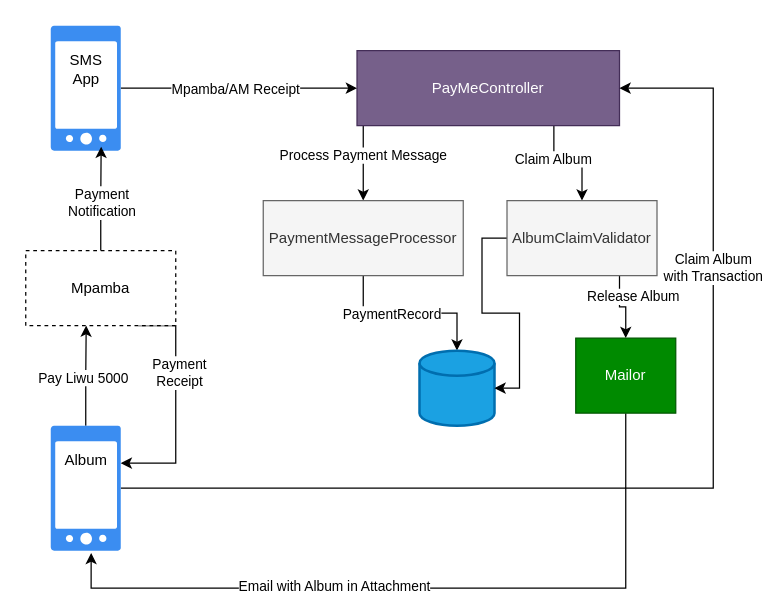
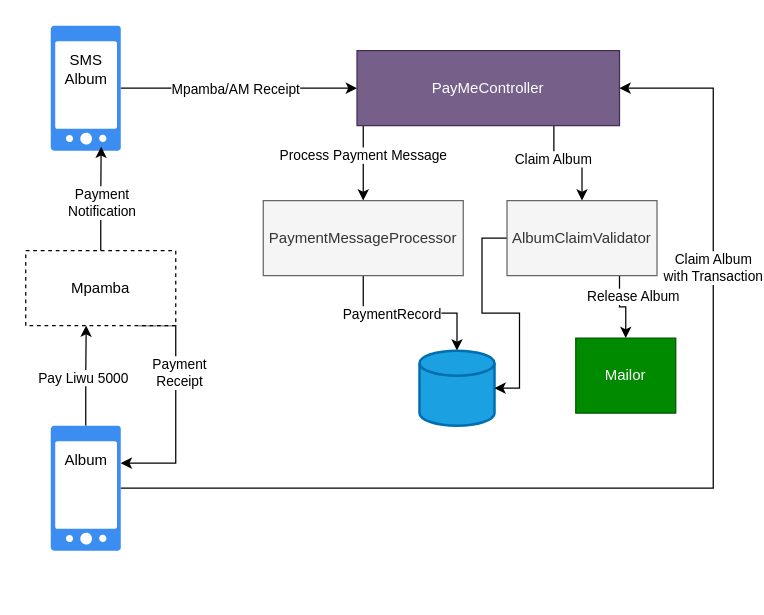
  <mxCell id="0" />
  <mxCell id="1" parent="0" />
  <mxCell id="2" value="Process Payment Message" style="edgeStyle=orthogonalEdgeStyle;rounded=0;orthogonalLoop=1;jettySize=auto;html=1;entryX=0.5;entryY=0;entryDx=0;entryDy=0;exitX=0.087;exitY=0.997;exitDx=0;exitDy=0;exitPerimeter=0;" parent="1" source="5" target="11" edge="1"><mxGeometry relative="1" as="geometry"><mxPoint x="290" y="110" as="sourcePoint" /><Array as="points"><mxPoint x="290" y="100" /></Array></mxGeometry></mxCell>
  <mxCell id="3" style="edgeStyle=orthogonalEdgeStyle;rounded=0;orthogonalLoop=1;jettySize=auto;html=1;exitX=0.75;exitY=1;exitDx=0;exitDy=0;entryX=0.5;entryY=0;entryDx=0;entryDy=0;" parent="1" source="5" target="26" edge="1"><mxGeometry relative="1" as="geometry" /></mxCell>
  <mxCell id="4" value="Claim Album" style="edgeLabel;html=1;align=center;verticalAlign=middle;resizable=0;points=[];" parent="3" vertex="1" connectable="0"><mxGeometry x="-0.374" y="-1" relative="1" as="geometry"><mxPoint as="offset" /></mxGeometry></mxCell>
  <mxCell id="5" value="PayMeController" style="whiteSpace=wrap;html=1;fillColor=#76608a;strokeColor=#432D57;fontColor=#ffffff;" parent="1" vertex="1"><mxGeometry x="285" y="40" width="210" height="60" as="geometry" /></mxCell>
  <mxCell id="6" style="edgeStyle=orthogonalEdgeStyle;rounded=0;orthogonalLoop=1;jettySize=auto;html=1;entryX=0;entryY=0.5;entryDx=0;entryDy=0;" parent="1" source="8" target="5" edge="1"><mxGeometry relative="1" as="geometry" /></mxCell>
  <mxCell id="7" value="Mpamba/AM Receipt" style="edgeLabel;html=1;align=center;verticalAlign=middle;resizable=0;points=[];" parent="6" vertex="1" connectable="0"><mxGeometry x="-0.46" relative="1" as="geometry"><mxPoint x="40" as="offset" /></mxGeometry></mxCell>
- <mxCell id="8" value="&lt;br&gt;SMS&lt;br&gt;App" style="html=1;aspect=fixed;strokeColor=none;shadow=0;align=center;verticalAlign=top;fillColor=#3B8DF1;shape=mxgraph.gcp2.phone_android" parent="1" vertex="1"><mxGeometry x="40" y="20" width="56" height="100" as="geometry" /></mxCell>
+ <mxCell id="8" value="&lt;br&gt;SMS&lt;br&gt;Album" style="html=1;aspect=fixed;strokeColor=none;shadow=0;align=center;verticalAlign=top;fillColor=#3B8DF1;shape=mxgraph.gcp2.phone_android" parent="1" vertex="1"><mxGeometry x="40" y="20" width="56" height="100" as="geometry" /></mxCell>
  <mxCell id="9" style="edgeStyle=orthogonalEdgeStyle;rounded=0;orthogonalLoop=1;jettySize=auto;html=1;entryX=0.5;entryY=0;entryDx=0;entryDy=0;entryPerimeter=0;" parent="1" source="11" target="22" edge="1"><mxGeometry relative="1" as="geometry" /></mxCell>
  <mxCell id="10" value="PaymentRecord" style="edgeLabel;html=1;align=center;verticalAlign=middle;resizable=0;points=[];" parent="9" vertex="1" connectable="0"><mxGeometry x="-0.235" relative="1" as="geometry"><mxPoint as="offset" /></mxGeometry></mxCell>
  <mxCell id="11" value="PaymentMessageProcessor" style="whiteSpace=wrap;html=1;fillColor=#f5f5f5;strokeColor=#666666;fontColor=#333333;" parent="1" vertex="1"><mxGeometry x="210" y="160" width="160" height="60" as="geometry" /></mxCell>
  <mxCell id="12" style="edgeStyle=orthogonalEdgeStyle;rounded=0;orthogonalLoop=1;jettySize=auto;html=1;entryX=0.403;entryY=0.999;entryDx=0;entryDy=0;entryPerimeter=0;" parent="1" source="16" target="21" edge="1"><mxGeometry relative="1" as="geometry" /></mxCell>
  <mxCell id="13" value="Pay Liwu 5000" style="edgeLabel;html=1;align=center;verticalAlign=middle;resizable=0;points=[];" parent="12" vertex="1" connectable="0"><mxGeometry x="-0.029" y="3" relative="1" as="geometry"><mxPoint as="offset" /></mxGeometry></mxCell>
  <mxCell id="14" style="edgeStyle=orthogonalEdgeStyle;rounded=0;orthogonalLoop=1;jettySize=auto;html=1;entryX=1;entryY=0.5;entryDx=0;entryDy=0;" parent="1" source="16" target="5" edge="1"><mxGeometry relative="1" as="geometry"><Array as="points"><mxPoint x="570" y="390" /><mxPoint x="570" y="70" /></Array></mxGeometry></mxCell>
  <mxCell id="15" value="Claim Album&lt;br&gt;with Transaction" style="edgeLabel;html=1;align=center;verticalAlign=middle;resizable=0;points=[];" parent="14" vertex="1" connectable="0"><mxGeometry x="0.499" y="1" relative="1" as="geometry"><mxPoint as="offset" /></mxGeometry></mxCell>
  <mxCell id="16" value="&lt;br&gt;Album" style="html=1;aspect=fixed;strokeColor=none;shadow=0;align=center;verticalAlign=top;fillColor=#3B8DF1;shape=mxgraph.gcp2.phone_android" parent="1" vertex="1"><mxGeometry x="40" y="340" width="56" height="100" as="geometry" /></mxCell>
  <mxCell id="17" style="edgeStyle=orthogonalEdgeStyle;rounded=0;orthogonalLoop=1;jettySize=auto;html=1;entryX=0.72;entryY=0.969;entryDx=0;entryDy=0;entryPerimeter=0;" parent="1" source="21" target="8" edge="1"><mxGeometry relative="1" as="geometry" /></mxCell>
  <mxCell id="18" value="Payment&lt;br&gt;Notification" style="edgeLabel;html=1;align=center;verticalAlign=middle;resizable=0;points=[];" parent="17" vertex="1" connectable="0"><mxGeometry x="-0.034" y="-1" relative="1" as="geometry"><mxPoint x="-1" y="1" as="offset" /></mxGeometry></mxCell>
  <mxCell id="19" style="edgeStyle=orthogonalEdgeStyle;rounded=0;orthogonalLoop=1;jettySize=auto;html=1;exitX=0.75;exitY=1;exitDx=0;exitDy=0;" parent="1" source="21" edge="1"><mxGeometry relative="1" as="geometry"><mxPoint x="96" y="370" as="targetPoint" /><Array as="points"><mxPoint x="140" y="260" /><mxPoint x="140" y="370" /><mxPoint x="96" y="370" /></Array></mxGeometry></mxCell>
  <mxCell id="20" value="Payment&lt;br&gt;Receipt" style="edgeLabel;html=1;align=center;verticalAlign=middle;resizable=0;points=[];" parent="19" vertex="1" connectable="0"><mxGeometry x="-0.274" y="2" relative="1" as="geometry"><mxPoint as="offset" /></mxGeometry></mxCell>
  <mxCell id="21" value="Mpamba" style="whiteSpace=wrap;html=1;dashed=1;" parent="1" vertex="1"><mxGeometry x="20" y="200" width="120" height="60" as="geometry" /></mxCell>
  <mxCell id="22" value="" style="strokeWidth=2;html=1;shape=mxgraph.flowchart.database;whiteSpace=wrap;fillColor=#1ba1e2;strokeColor=#006EAF;fontColor=#ffffff;" parent="1" vertex="1"><mxGeometry x="335" y="280" width="60" height="60" as="geometry" /></mxCell>
  <mxCell id="23" style="edgeStyle=orthogonalEdgeStyle;rounded=0;orthogonalLoop=1;jettySize=auto;html=1;entryX=1;entryY=0.5;entryDx=0;entryDy=0;entryPerimeter=0;" parent="1" source="26" target="22" edge="1"><mxGeometry relative="1" as="geometry" /></mxCell>
  <mxCell id="24" style="edgeStyle=orthogonalEdgeStyle;rounded=0;orthogonalLoop=1;jettySize=auto;html=1;exitX=0.75;exitY=1;exitDx=0;exitDy=0;entryX=0.5;entryY=0;entryDx=0;entryDy=0;" parent="1" source="26" target="29" edge="1"><mxGeometry relative="1" as="geometry" /></mxCell>
  <mxCell id="25" value="Release Album" style="edgeLabel;html=1;align=center;verticalAlign=middle;resizable=0;points=[];" parent="24" vertex="1" connectable="0"><mxGeometry x="-0.43" y="1" relative="1" as="geometry"><mxPoint x="9" as="offset" /></mxGeometry></mxCell>
  <mxCell id="26" value="AlbumClaimValidator" style="whiteSpace=wrap;html=1;fillColor=#f5f5f5;strokeColor=#666666;fontColor=#333333;" parent="1" vertex="1"><mxGeometry x="405" y="160" width="120" height="60" as="geometry" /></mxCell>
- <mxCell id="27" style="edgeStyle=orthogonalEdgeStyle;rounded=0;orthogonalLoop=1;jettySize=auto;html=1;entryX=0.577;entryY=1.018;entryDx=0;entryDy=0;entryPerimeter=0;" parent="1" source="29" target="16" edge="1"><mxGeometry relative="1" as="geometry"><Array as="points"><mxPoint x="500" y="470" /><mxPoint x="72" y="470" /></Array></mxGeometry></mxCell>
- <mxCell id="28" value="Email with Album in Attachment" style="edgeLabel;html=1;align=center;verticalAlign=middle;resizable=0;points=[];" parent="27" vertex="1" connectable="0"><mxGeometry x="0.254" y="-2" relative="1" as="geometry"><mxPoint as="offset" /></mxGeometry></mxCell>
  <mxCell id="29" value="Mailor" style="whiteSpace=wrap;html=1;fillColor=#008a00;strokeColor=#005700;fontColor=#ffffff;" parent="1" vertex="1"><mxGeometry x="460" y="270" width="80" height="60" as="geometry" /></mxCell>
